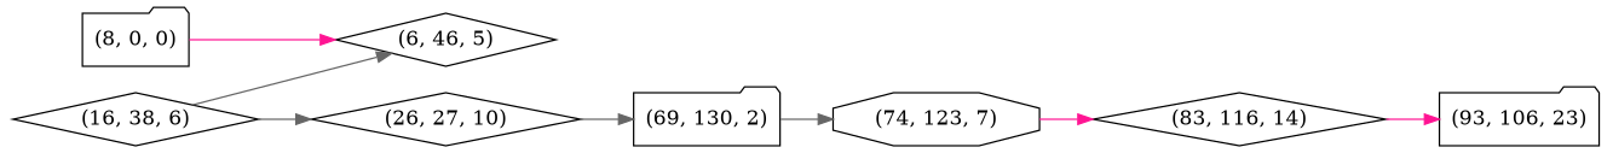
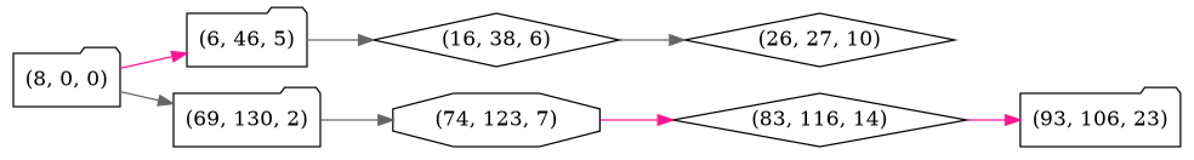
  digraph {
    rankdir=LR
    node [shape=folder]
    edge [color=gray40]
    n1 [label="(8, 0, 0)"]
-   "(6, 46, 5)" [shape=diamond]
+   "(6, 46, 5)"
    "(69, 130, 2)"
    "(16, 38, 6)" [shape=diamond]
    "(74, 123, 7)" [shape=octagon]
    n6 [label="(26, 27, 10)" shape=diamond]
    "(83, 116, 14)" [shape=diamond]
    "(93, 106, 23)"
    n1 -> "(6, 46, 5)" [color=deeppink]
-   n6 -> "(69, 130, 2)"
-   "(16, 38, 6)" -> "(6, 46, 5)"
+   n1 -> "(69, 130, 2)"
+   "(6, 46, 5)" -> "(16, 38, 6)"
    "(69, 130, 2)" -> "(74, 123, 7)"
    "(16, 38, 6)" -> n6
    "(74, 123, 7)" -> "(83, 116, 14)" [color=deeppink]
    "(83, 116, 14)" -> "(93, 106, 23)" [color=deeppink]
  }
